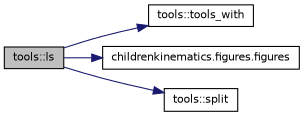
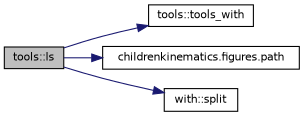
  digraph {
    rankdir=LR
    node [color=black fillcolor=white fontname=Helvetica fontsize=10 shape=record style=filled]
    edge [color=midnightblue fontname=Helvetica fontsize=10 labelfontname=Helvetica labelfontsize=10 style=solid]
    n1 [fillcolor=grey75 fontcolor=black height=0.2 label="tools::ls" width=0.4]
    n2 [height=0.2 label="tools::tools_with" width=0.4]
-   n3 [height=0.2 label="childrenkinematics.figures.figures" width=0.4]
-   n4 [height=0.2 label="tools::split" width=0.4]
+   n3 [height=0.2 label="childrenkinematics.figures.path" width=0.4]
+   n4 [height=0.2 label="with::split" width=0.4]
    n1 -> n2
    n1 -> n3
    n1 -> n4
  }
